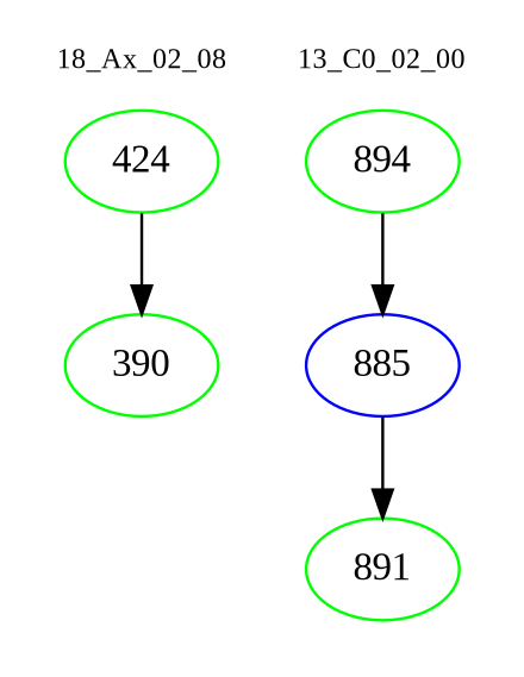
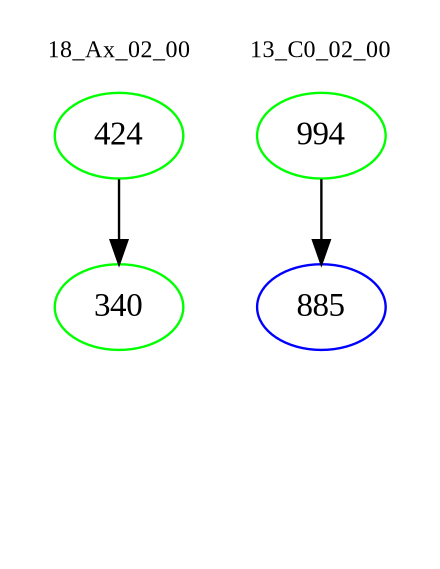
  digraph {
    fontname="Liberation Serif"
    node [color=green fontname="Liberation Serif"]
    edge [color=black fontname="Liberation Serif"]
    n1 [label=424]
-   n2 [label=390]
-   n3 [label=894]
+   n2 [label=340]
+   n3 [label=994]
    n4 [color=blue label=885]
-   n5 [label=891]
    subgraph cluster_1 {
      color=white
      fontsize=10
-     label="18_Ax_02_08"
+     label="18_Ax_02_00"
      n1
      n2
    }
    subgraph cluster_2 {
      color=white
      fontsize=10
      label="13_C0_02_00"
      n3
      n4
-     n5
    }
    n1 -> n2
    n3 -> n4
-   n4 -> n5
  }
